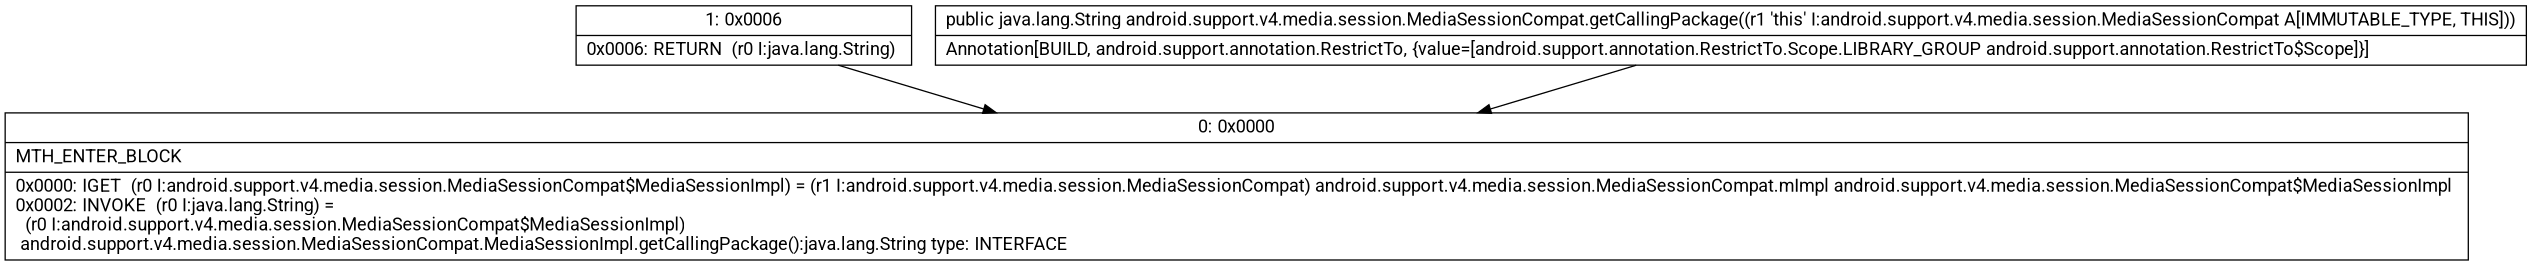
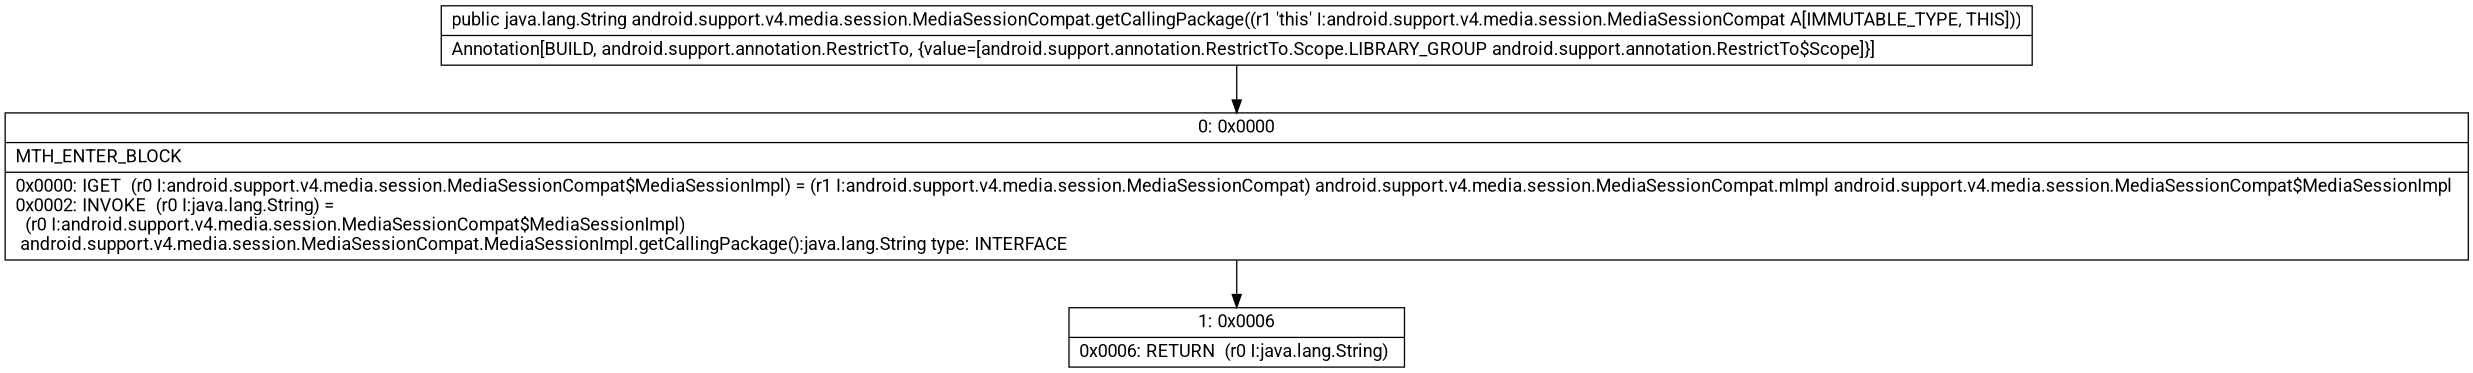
  digraph {
    fontname=Roboto
    node [shape=record fontname=Roboto]
    edge [fontname=Roboto]
    n1 [label="{0\:\ 0x0000|MTH_ENTER_BLOCK\l|0x0000: IGET  (r0 I:android.support.v4.media.session.MediaSessionCompat$MediaSessionImpl) = (r1 I:android.support.v4.media.session.MediaSessionCompat) android.support.v4.media.session.MediaSessionCompat.mImpl android.support.v4.media.session.MediaSessionCompat$MediaSessionImpl \l0x0002: INVOKE  (r0 I:java.lang.String) = \l  (r0 I:android.support.v4.media.session.MediaSessionCompat$MediaSessionImpl)\l android.support.v4.media.session.MediaSessionCompat.MediaSessionImpl.getCallingPackage():java.lang.String type: INTERFACE \l}"]
    n2 [label="{1\:\ 0x0006|0x0006: RETURN  (r0 I:java.lang.String) \l}"]
    n3 [label="{public java.lang.String android.support.v4.media.session.MediaSessionCompat.getCallingPackage((r1 'this' I:android.support.v4.media.session.MediaSessionCompat A[IMMUTABLE_TYPE, THIS]))  | Annotation[BUILD, android.support.annotation.RestrictTo, \{value=[android.support.annotation.RestrictTo.Scope.LIBRARY_GROUP android.support.annotation.RestrictTo$Scope]\}]\l}"]
-   n2 -> n1
+   n1 -> n2
    n3 -> n1
  }
